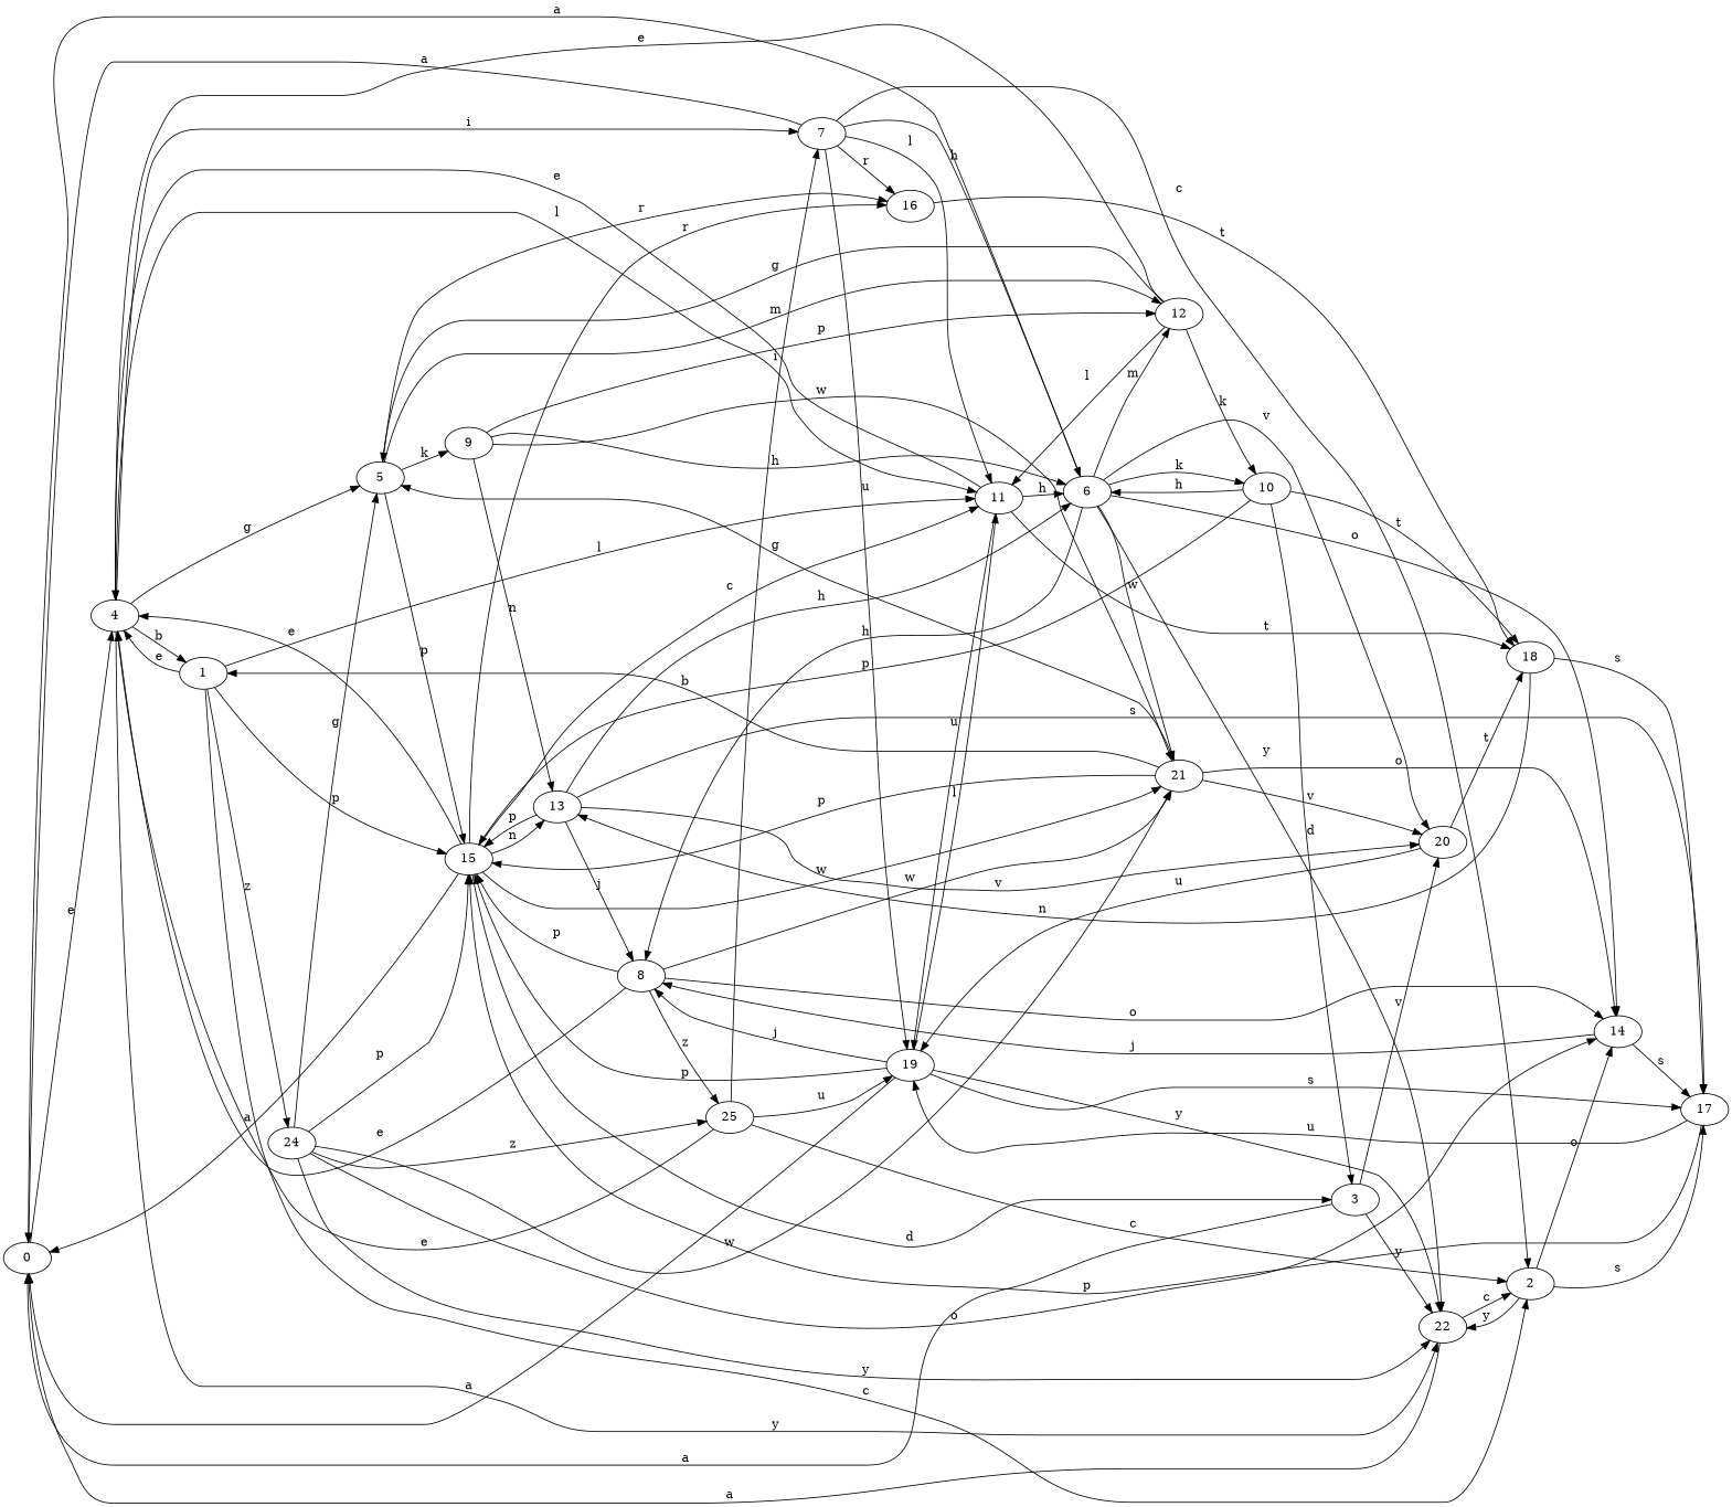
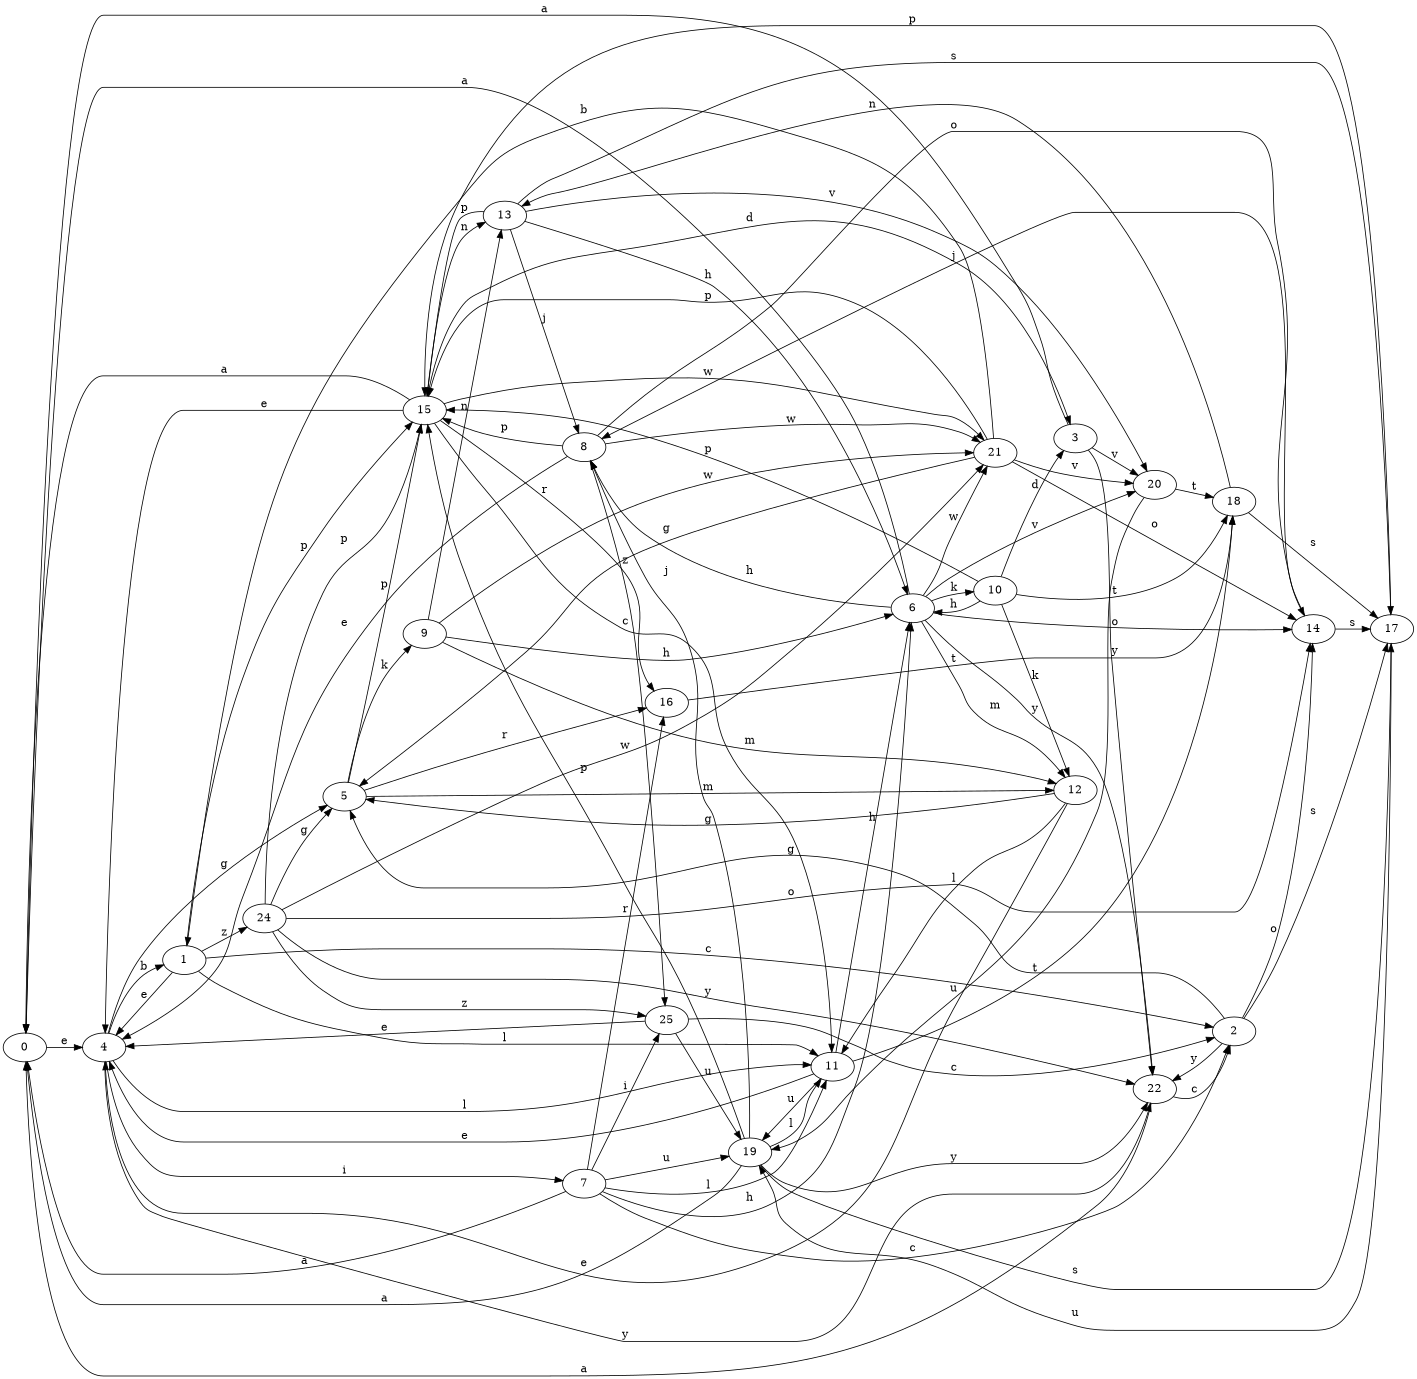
  strict digraph {
    rankdir=LR
    0
    4
    1
    11
    5
    22
    7
    2
    15
    24
    14
    17
    6
    19
    18
    3
    16
    21
    13
    25
    20
    9
    12
    8
    10
    0 -> 4 [label=e]
    4 -> 1 [label=b]
    4 -> 11 [label=l]
    4 -> 5 [label=g]
    4 -> 22 [label=y]
    4 -> 7 [label=i]
    1 -> 4 [label=e]
    1 -> 11 [label=l]
    1 -> 2 [label=c]
    1 -> 15 [label=p]
    1 -> 24 [label=z]
    11 -> 4 [label=e]
    11 -> 6 [label=h]
    11 -> 19 [label=u]
    11 -> 18 [label=t]
    5 -> 15 [label=p]
    5 -> 16 [label=r]
    5 -> 9 [label=k]
    5 -> 12 [label=m]
    22 -> 0 [label=a]
    22 -> 2 [label=c]
    7 -> 0 [label=a]
    7 -> 11 [label=l]
    7 -> 2 [label=c]
    7 -> 6 [label=h]
    7 -> 19 [label=u]
    7 -> 16 [label=r]
+   2 -> 5 [label=g]
    2 -> 22 [label=y]
    2 -> 14 [label=o]
    2 -> 17 [label=s]
    15 -> 0 [label=a]
    15 -> 4 [label=e]
    15 -> 11 [label=c]
    15 -> 3 [label=d]
    15 -> 16 [label=r]
    15 -> 21 [label=w]
    15 -> 13 [label=n]
    24 -> 5 [label=g]
    24 -> 22 [label=y]
    24 -> 15 [label=p]
    24 -> 14 [label=o]
    24 -> 21 [label=w]
    24 -> 25 [label=z]
    14 -> 17 [label=s]
    14 -> 8 [label=j]
    17 -> 15 [label=p]
    17 -> 19 [label=u]
    6 -> 0 [label=a]
    6 -> 22 [label=y]
    6 -> 14 [label=o]
    6 -> 21 [label=w]
    6 -> 20 [label=v]
    6 -> 12 [label=m]
    6 -> 8 [label=h]
    6 -> 10 [label=k]
    19 -> 0 [label=a]
    19 -> 11 [label=l]
    19 -> 22 [label=y]
    19 -> 15 [label=p]
    19 -> 17 [label=s]
    19 -> 8 [label=j]
    18 -> 17 [label=s]
    18 -> 13 [label=n]
    3 -> 0 [label=a]
    3 -> 22 [label=y]
    3 -> 20 [label=v]
    16 -> 18 [label=t]
    21 -> 1 [label=b]
    21 -> 5 [label=g]
    21 -> 15 [label=p]
    21 -> 14 [label=o]
    21 -> 20 [label=v]
    13 -> 15 [label=p]
    13 -> 17 [label=s]
    13 -> 6 [label=h]
    13 -> 20 [label=v]
    13 -> 8 [label=j]
    25 -> 4 [label=e]
-   25 -> 7 [label=i]
+   7 -> 25 [label=i]
    25 -> 2 [label=c]
    25 -> 19 [label=u]
    20 -> 19 [label=u]
    20 -> 18 [label=t]
    9 -> 6 [label=h]
    9 -> 21 [label=w]
    9 -> 13 [label=n]
-   9 -> 12 [label=p]
+   9 -> 12 [label=m]
    12 -> 4 [label=e]
    12 -> 11 [label=l]
    12 -> 5 [label=g]
-   12 -> 10 [label=k]
+   10 -> 12 [label=k]
    8 -> 4 [label=e]
    8 -> 15 [label=p]
    8 -> 14 [label=o]
    8 -> 21 [label=w]
    8 -> 25 [label=z]
    10 -> 15 [label=p]
    10 -> 6 [label=h]
    10 -> 18 [label=t]
    10 -> 3 [label=d]
  }
